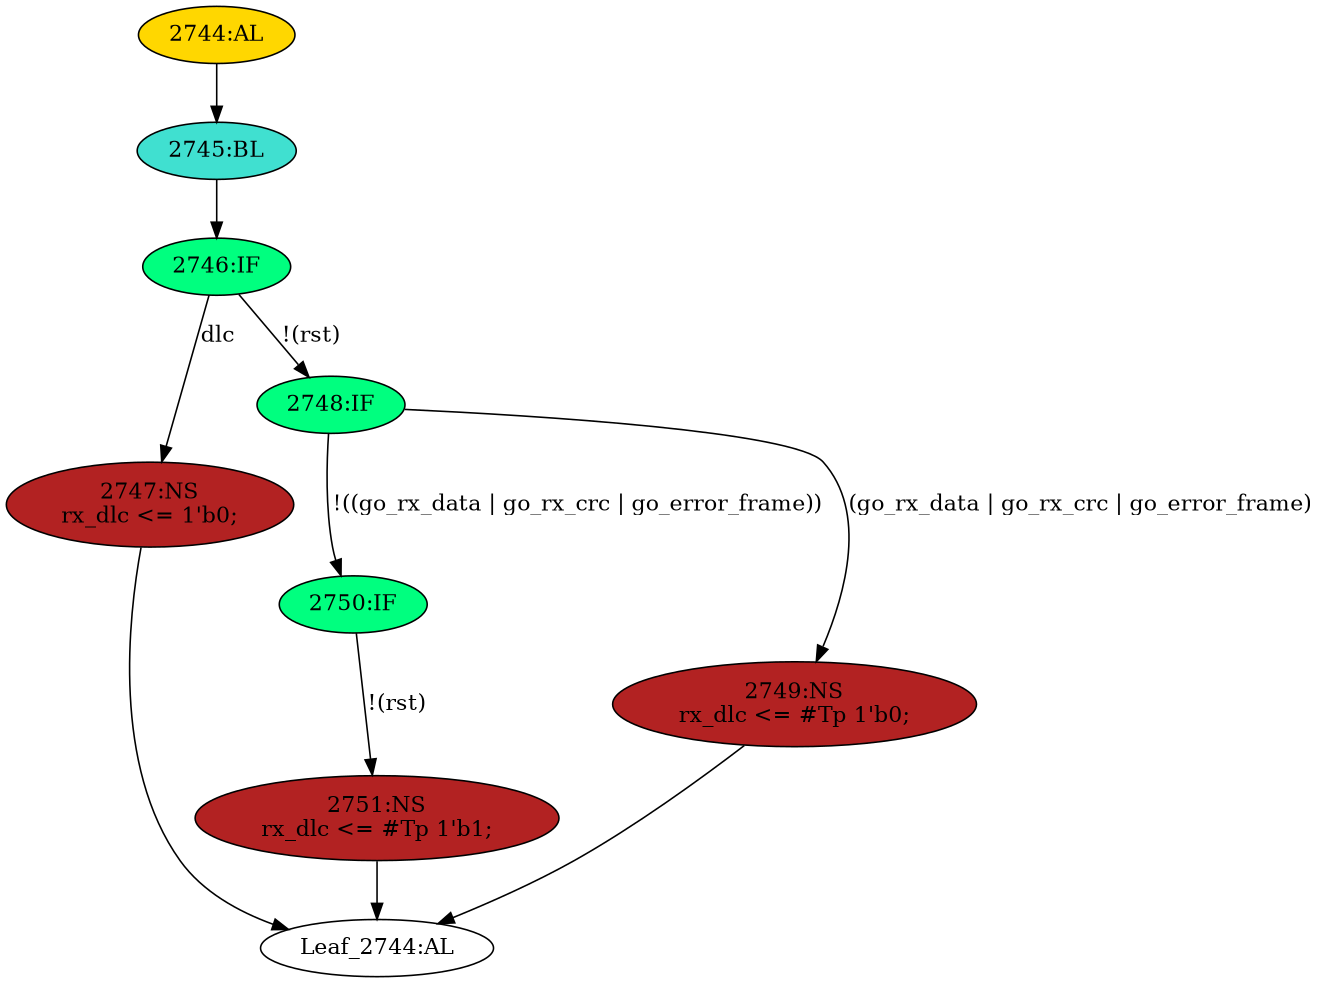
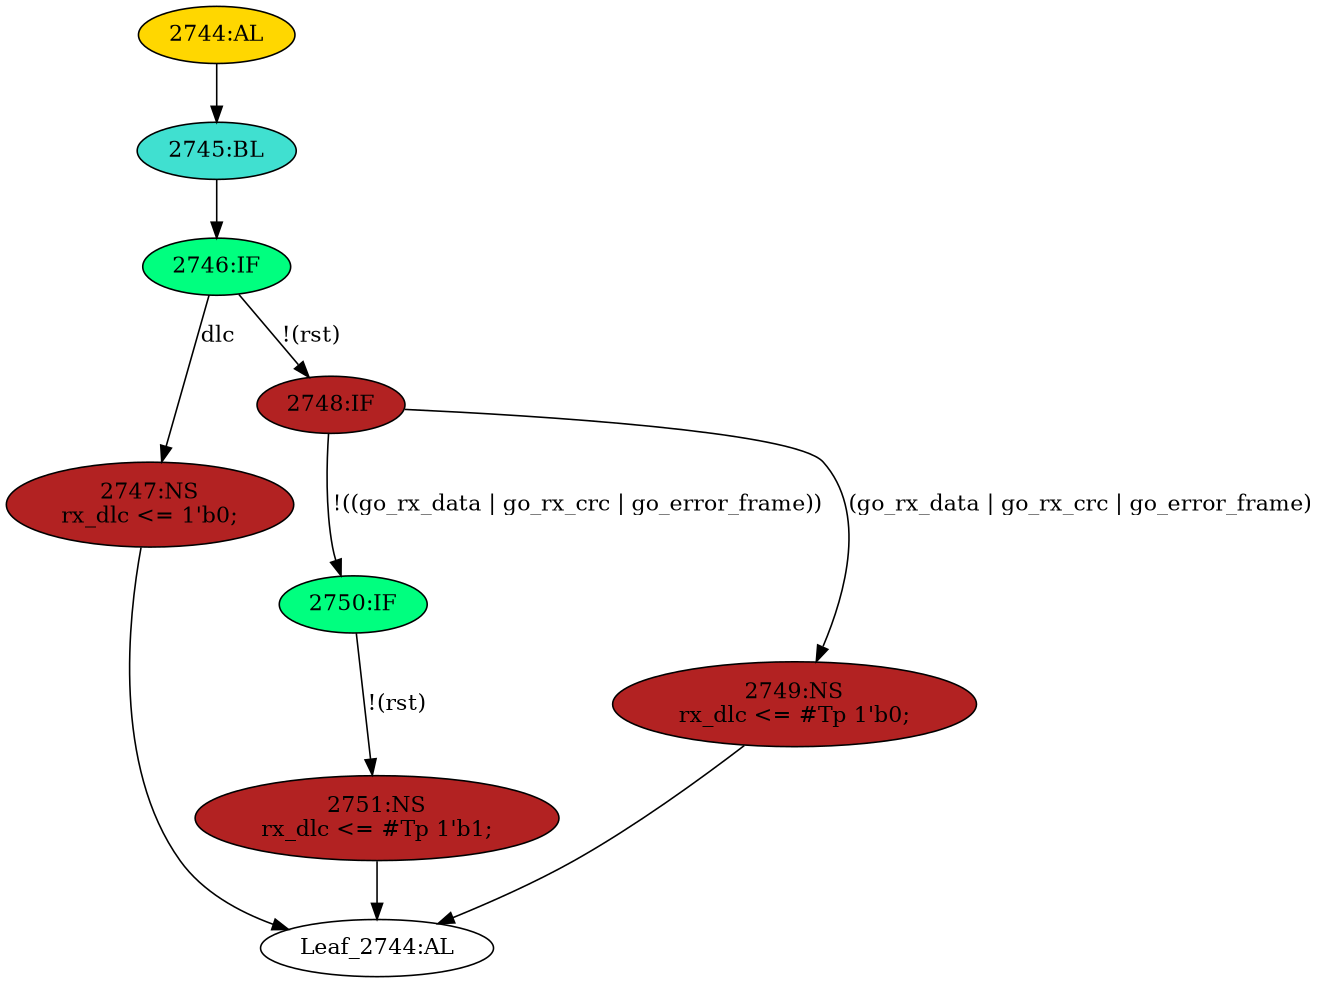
  strict digraph {
    fontname="DejaVu Serif"
    node [fillcolor=springgreen fontname="DejaVu Serif" statements="[]" style=filled typ=IfStatement]
    edge [cond="[]" fontname="DejaVu Serif" lineno=None]
    n1 [ast="<pyverilog.vparser.ast.IfStatement object at 0x7f44f6b5eb50>" label="2746:IF"]
    n2 [ast="<pyverilog.vparser.ast.NonblockingSubstitution object at 0x7f44f6916190>" fillcolor=firebrick label="2747:NS\nrx_dlc <= 1'b0;" statements="[<pyverilog.vparser.ast.NonblockingSubstitution object at 0x7f44f6916190>]" typ=NonblockingSubstitution]
-   n3 [ast="<pyverilog.vparser.ast.IfStatement object at 0x7f44f6b5eb90>" label="2748:IF"]
+   n3 [ast="<pyverilog.vparser.ast.IfStatement object at 0x7f44f6b5eb90>" fillcolor=firebrick label="2748:IF"]
    n4 [def_var="['rx_dlc']" label="Leaf_2744:AL" fillcolor="" statements="" style="" typ=""]
    n5 [ast="<pyverilog.vparser.ast.IfStatement object at 0x7f44f6b5ebd0>" label="2750:IF"]
    n6 [ast="<pyverilog.vparser.ast.NonblockingSubstitution object at 0x7f44f6b5ee10>" fillcolor=firebrick label="2749:NS\nrx_dlc <= #Tp 1'b0;" statements="[<pyverilog.vparser.ast.NonblockingSubstitution object at 0x7f44f6b5ee10>]" typ=NonblockingSubstitution]
    n7 [ast="<pyverilog.vparser.ast.NonblockingSubstitution object at 0x7f44f6b5ec10>" fillcolor=firebrick label="2751:NS\nrx_dlc <= #Tp 1'b1;" statements="[<pyverilog.vparser.ast.NonblockingSubstitution object at 0x7f44f6b5ec10>]" typ=NonblockingSubstitution]
    n8 [ast="<pyverilog.vparser.ast.Always object at 0x7f44f6916310>" clk_sens=True fillcolor=gold label="2744:AL" sens="['clk', 'rst']" typ=Always use_var="['go_rx_dlc', 'rst', 'go_rx_data', 'go_error_frame', 'go_rx_crc']"]
    n9 [ast="<pyverilog.vparser.ast.Block object at 0x7f44f6916490>" fillcolor=turquoise label="2745:BL" typ=Block]
    n1 -> n2 [cond="['rst']" label=dlc lineno=2746]
    n1 -> n3 [cond="['rst']" label="!(rst)" lineno=2746]
    n2 -> n4
    n3 -> n5 [cond="['go_rx_data', 'go_rx_crc', 'go_error_frame']" label="!((go_rx_data | go_rx_crc | go_error_frame))" lineno=2748]
    n3 -> n6 [cond="['go_rx_data', 'go_rx_crc', 'go_error_frame']" label="(go_rx_data | go_rx_crc | go_error_frame)" lineno=2748]
    n5 -> n7 [cond="['go_rx_dlc']" label="!(rst)" lineno=2750]
    n6 -> n4
    n7 -> n4
    n8 -> n9
    n9 -> n1
  }
